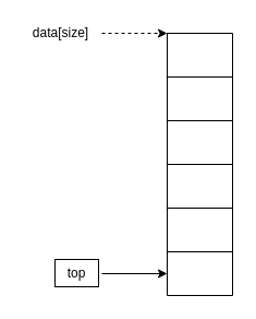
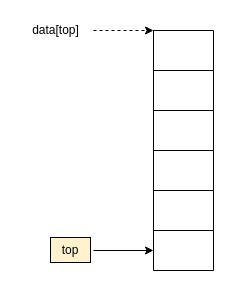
  <mxCell id="0" />
  <mxCell id="1" parent="0" />
  <mxCell id="2" value="" style="shape=table;html=1;whiteSpace=wrap;startSize=0;container=1;collapsible=0;childLayout=tableLayout;" vertex="1" parent="1"><mxGeometry x="153" y="30" width="60" height="240" as="geometry" /></mxCell>
  <mxCell id="3" value="" style="shape=partialRectangle;html=1;whiteSpace=wrap;collapsible=0;dropTarget=0;pointerEvents=0;fillColor=none;top=0;left=0;bottom=0;right=0;points=[[0,0.5],[1,0.5]];portConstraint=eastwest;" vertex="1" parent="2"><mxGeometry width="60" height="40" as="geometry" /></mxCell>
  <mxCell id="4" value="" style="shape=partialRectangle;html=1;whiteSpace=wrap;connectable=0;overflow=hidden;fillColor=none;top=0;left=0;bottom=0;right=0;" vertex="1" parent="3"><mxGeometry width="60" height="40" as="geometry" /></mxCell>
  <mxCell id="5" value="" style="shape=partialRectangle;html=1;whiteSpace=wrap;collapsible=0;dropTarget=0;pointerEvents=0;fillColor=none;top=0;left=0;bottom=0;right=0;points=[[0,0.5],[1,0.5]];portConstraint=eastwest;" vertex="1" parent="2"><mxGeometry y="40" width="60" height="40" as="geometry" /></mxCell>
  <mxCell id="6" value="" style="shape=partialRectangle;html=1;whiteSpace=wrap;connectable=0;overflow=hidden;fillColor=none;top=0;left=0;bottom=0;right=0;" vertex="1" parent="5"><mxGeometry width="60" height="40" as="geometry" /></mxCell>
  <mxCell id="7" value="" style="shape=partialRectangle;html=1;whiteSpace=wrap;collapsible=0;dropTarget=0;pointerEvents=0;fillColor=none;top=0;left=0;bottom=0;right=0;points=[[0,0.5],[1,0.5]];portConstraint=eastwest;" vertex="1" parent="2"><mxGeometry y="80" width="60" height="40" as="geometry" /></mxCell>
  <mxCell id="8" value="" style="shape=partialRectangle;html=1;whiteSpace=wrap;connectable=0;overflow=hidden;fillColor=none;top=0;left=0;bottom=0;right=0;" vertex="1" parent="7"><mxGeometry width="60" height="40" as="geometry" /></mxCell>
  <mxCell id="9" value="" style="shape=partialRectangle;html=1;whiteSpace=wrap;collapsible=0;dropTarget=0;pointerEvents=0;fillColor=none;top=0;left=0;bottom=0;right=0;points=[[0,0.5],[1,0.5]];portConstraint=eastwest;" vertex="1" parent="2"><mxGeometry y="120" width="60" height="40" as="geometry" /></mxCell>
  <mxCell id="10" value="" style="shape=partialRectangle;html=1;whiteSpace=wrap;connectable=0;overflow=hidden;fillColor=none;top=0;left=0;bottom=0;right=0;" vertex="1" parent="9"><mxGeometry width="60" height="40" as="geometry" /></mxCell>
  <mxCell id="11" value="" style="shape=partialRectangle;html=1;whiteSpace=wrap;collapsible=0;dropTarget=0;pointerEvents=0;fillColor=none;top=0;left=0;bottom=0;right=0;points=[[0,0.5],[1,0.5]];portConstraint=eastwest;" vertex="1" parent="2"><mxGeometry y="160" width="60" height="40" as="geometry" /></mxCell>
  <mxCell id="12" value="" style="shape=partialRectangle;html=1;whiteSpace=wrap;connectable=0;overflow=hidden;fillColor=none;top=0;left=0;bottom=0;right=0;" vertex="1" parent="11"><mxGeometry width="60" height="40" as="geometry" /></mxCell>
  <mxCell id="13" value="" style="shape=partialRectangle;html=1;whiteSpace=wrap;collapsible=0;dropTarget=0;pointerEvents=0;fillColor=none;top=0;left=0;bottom=0;right=0;points=[[0,0.5],[1,0.5]];portConstraint=eastwest;" vertex="1" parent="2"><mxGeometry y="200" width="60" height="40" as="geometry" /></mxCell>
  <mxCell id="14" value="" style="shape=partialRectangle;html=1;whiteSpace=wrap;connectable=0;overflow=hidden;fillColor=none;top=0;left=0;bottom=0;right=0;" vertex="1" parent="13"><mxGeometry width="60" height="40" as="geometry" /></mxCell>
  <mxCell id="15" value="" style="endArrow=classic;html=1;" edge="1" parent="1"><mxGeometry width="50" height="50" relative="1" as="geometry"><mxPoint x="93" y="250" as="sourcePoint" /><mxPoint x="153" y="250" as="targetPoint" /></mxGeometry></mxCell>
- <mxCell id="16" value="top" style="rounded=0;whiteSpace=wrap;html=1;" vertex="1" parent="1"><mxGeometry x="50" y="237" width="40" height="25" as="geometry" /></mxCell>
- <mxCell id="17" value="data[size]" style="text;html=1;resizable=0;autosize=1;align=center;verticalAlign=middle;points=[];fillColor=none;strokeColor=none;rounded=0;" vertex="1" parent="1"><mxGeometry x="20" y="20" width="70" height="20" as="geometry" /></mxCell>
+ <mxCell id="16" value="top" style="rounded=0;whiteSpace=wrap;html=1;fillColor=#fff2cc;" vertex="1" parent="1"><mxGeometry x="50" y="237" width="40" height="25" as="geometry" /></mxCell>
+ <mxCell id="17" value="data[top]" style="text;html=1;resizable=0;autosize=1;align=center;verticalAlign=middle;points=[];fillColor=none;strokeColor=none;rounded=0;" vertex="1" parent="1"><mxGeometry x="20" y="20" width="70" height="20" as="geometry" /></mxCell>
  <mxCell id="18" value="" style="endArrow=classic;html=1;dashed=1;" edge="1" parent="1"><mxGeometry width="50" height="50" relative="1" as="geometry"><mxPoint x="93" y="30" as="sourcePoint" /><mxPoint x="153" y="30" as="targetPoint" /></mxGeometry></mxCell>
